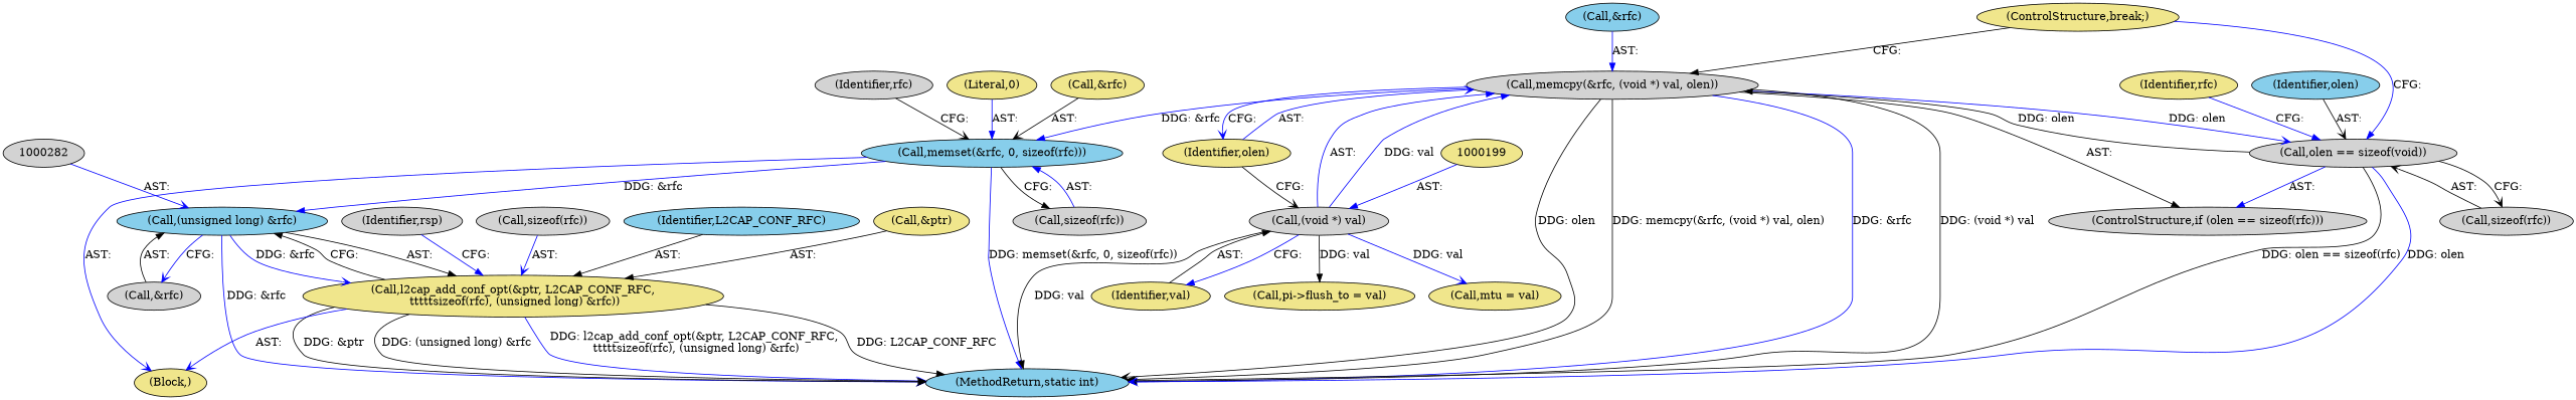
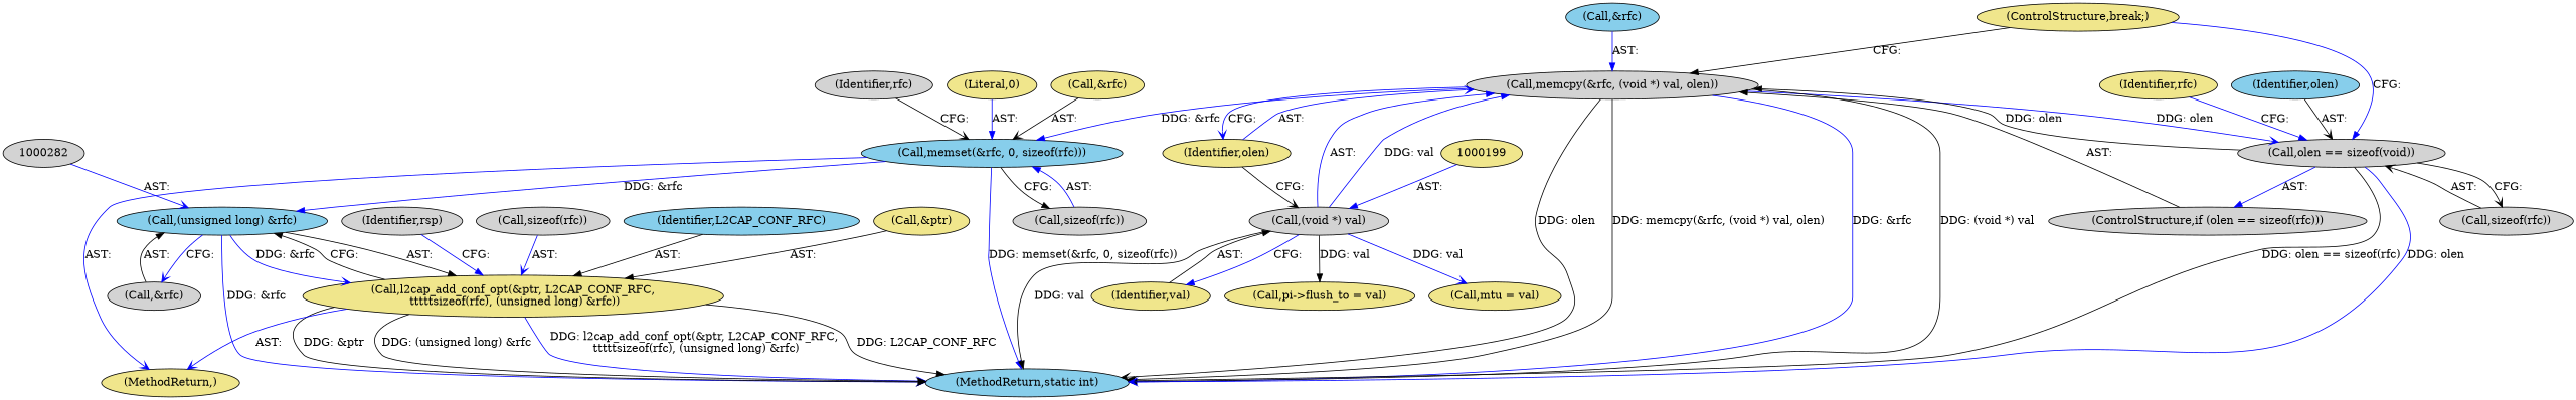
  digraph {
    node [fillcolor=khaki style=filled]
    edge [arrowhead=normal color=blue]
    n1 [fillcolor=lightgrey label="(Call,memcpy(&rfc, (void *) val, olen))"]
    n2 [fillcolor=lightgrey label="(Call,olen == sizeof(void))"]
    n3 [fillcolor=skyblue label="(Call,memset(&rfc, 0, sizeof(rfc)))"]
    n4 [fillcolor=skyblue label="(MethodReturn,static int)"]
    n5 [fillcolor=lightgrey label="(ControlStructure,if (olen == sizeof(rfc)))"]
    n6 [label="(Identifier,olen)"]
    n7 [fillcolor=lightgrey label="(Call,sizeof(rfc))"]
    n8 [fillcolor=skyblue label="(Call,(unsigned long) &rfc)"]
-   n9 [label="(Block,)"]
+   n9 [label="(MethodReturn,)"]
    n10 [fillcolor=lightgrey label="(Call,sizeof(rfc))"]
    n11 [fillcolor=lightgrey label="(Call,(void *) val)"]
    n12 [label="(Call,pi->flush_to = val)"]
    n13 [label="(Call,mtu = val)"]
    n14 [label="(Identifier,val)"]
    n15 [label="(Call,l2cap_add_conf_opt(&ptr, L2CAP_CONF_RFC,\n \t\t\t\t\tsizeof(rfc), (unsigned long) &rfc))"]
    n16 [fillcolor=lightgrey label="(Call,&rfc)"]
    n17 [label="(Literal,0)"]
    n18 [fillcolor=skyblue label="(Identifier,L2CAP_CONF_RFC)"]
    n19 [label="(Call,&ptr)"]
    n20 [fillcolor=lightgrey label="(Identifier,rsp)"]
    n21 [label="(Identifier,rfc)"]
    n22 [fillcolor=skyblue label="(Identifier,olen)"]
    n23 [label="(Call,&rfc)"]
    n24 [fillcolor=lightgrey label="(Identifier,rfc)"]
    n25 [fillcolor=lightgrey label="(Call,sizeof(rfc))"]
    n26 [fillcolor=skyblue label="(Call,&rfc)"]
    n27 [label="(ControlStructure,break;)"]
    1000199
    1000282 [fillcolor=lightgrey]
    n1 -> n2 [arrowhead=vee label="DDG: olen"]
    n1 -> n3 [label="DDG: &rfc"]
    n1 -> n4 [arrowhead=vee color=black label="DDG: olen"]
    n1 -> n4 [color=black label="DDG: memcpy(&rfc, (void *) val, olen)"]
    n1 -> n4 [label="DDG: &rfc"]
    n1 -> n4 [color=black label="DDG: (void *) val"]
-   n1 -> n5 [color=black label="AST: "]
+   n5 -> n1 [color=black label="AST: "]
    n1 -> n6 [arrowhead=vee label="CFG: "]
    n2 -> n1 [color=black label="DDG: olen"]
    n2 -> n4 [arrowhead=vee color=black label="DDG: olen == sizeof(rfc)"]
    n2 -> n4 [arrowhead=vee label="DDG: olen"]
    n2 -> n5 [label="AST: "]
    n2 -> n7 [arrowhead=vee color=black label="CFG: "]
    n3 -> n4 [label="DDG: memset(&rfc, 0, sizeof(rfc))"]
    n3 -> n8 [label="DDG: &rfc"]
    n3 -> n9 [arrowhead=vee label="AST: "]
    n3 -> n10 [color=black label="CFG: "]
    n6 -> n1 [arrowhead=vee label="AST: "]
    n6 -> n11 [arrowhead=vee color=black label="CFG: "]
    n7 -> n2 [arrowhead=vee color=black label="AST: "]
    n8 -> n4 [arrowhead=vee label="DDG: &rfc"]
    n8 -> n15 [color=black label="AST: "]
    n8 -> n15 [arrowhead=vee label="DDG: &rfc"]
    n8 -> n16 [arrowhead=vee label="CFG: "]
    n10 -> n3 [label="AST: "]
    n11 -> n1 [label="AST: "]
    n11 -> n1 [label="DDG: val"]
    n11 -> n4 [color=black label="DDG: val"]
    n11 -> n12 [color=black label="DDG: val"]
    n11 -> n13 [arrowhead=vee label="DDG: val"]
    n11 -> n14 [label="CFG: "]
    n14 -> n11 [color=black label="AST: "]
    n15 -> n4 [arrowhead=vee label="DDG: l2cap_add_conf_opt(&ptr, L2CAP_CONF_RFC,\n \t\t\t\t\tsizeof(rfc), (unsigned long) &rfc)"]
    n15 -> n4 [color=black label="DDG: L2CAP_CONF_RFC"]
    n15 -> n4 [arrowhead=vee color=black label="DDG: &ptr"]
    n15 -> n4 [color=black label="DDG: (unsigned long) &rfc"]
    n15 -> n8 [color=black label="CFG: "]
    n15 -> n9 [arrowhead=vee label="AST: "]
    n16 -> n8 [color=black label="AST: "]
    n17 -> n3 [label="AST: "]
    n18 -> n15 [color=black label="AST: "]
    n19 -> n15 [color=black label="AST: "]
    n20 -> n15 [label="CFG: "]
    n21 -> n2 [label="CFG: "]
    n22 -> n2 [arrowhead=vee color=black label="AST: "]
    n23 -> n3 [arrowhead=vee color=black label="AST: "]
    n24 -> n3 [arrowhead=vee color=black label="CFG: "]
    n25 -> n15 [arrowhead=vee label="AST: "]
    n26 -> n1 [label="AST: "]
    n27 -> n1 [color=black label="CFG: "]
    n27 -> n2 [label="CFG: "]
    1000199 -> n11 [label="AST: "]
    1000282 -> n8 [arrowhead=vee label="AST: "]
  }
